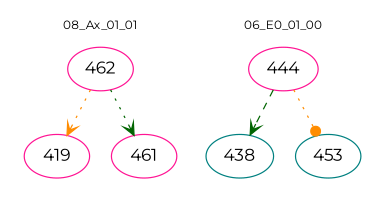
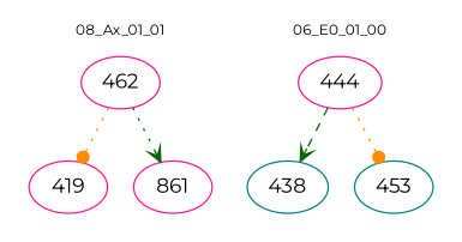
  digraph {
    fontname=Montserrat
    node [color=deeppink fontname=Montserrat]
    edge [arrowhead=dot color=darkorange fontname=Montserrat style=dotted]
    n1 [label=462]
    n2 [label=419]
-   n3 [label=461]
+   n3 [label=861]
    n4 [label=444]
    n5 [color=teal label=438]
    n6 [color=teal label=453]
    subgraph cluster_1 {
      color=white
      fontsize=10
      label="08_Ax_01_01"
      n1
      n2
      n3
    }
    subgraph cluster_2 {
      color=white
      fontsize=10
      label="06_E0_01_00"
      n4
      n5
      n6
    }
-   n1 -> n2 [arrowhead=vee]
+   n1 -> n2
    n1 -> n3 [arrowhead=vee color=darkgreen]
    n4 -> n5 [arrowhead=vee color=darkgreen style=dashed]
    n4 -> n6
  }
